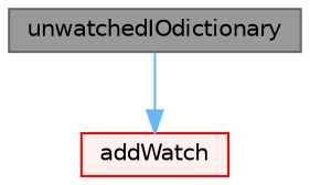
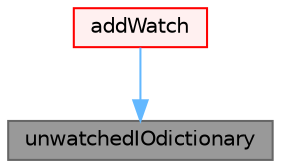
  digraph {
    rankdir=TB
    node [fontname=Helvetica fontsize=10 shape=box style=filled]
    n1 [color=gray40 fillcolor=grey60 fontcolor=black height=0.2 label=unwatchedIOdictionary width=0.4]
    n2 [color=red fillcolor="#FFF0F0" height=0.2 label=addWatch width=0.4]
-   n1 -> n2 [color=steelblue1 fontname=Helvetica fontsize=10 labelfontname=Helvetica labelfontsize=10 style=solid]
+   n2 -> n1 [color=steelblue1 fontname=Helvetica fontsize=10 labelfontname=Helvetica labelfontsize=10 style=solid]
  }
